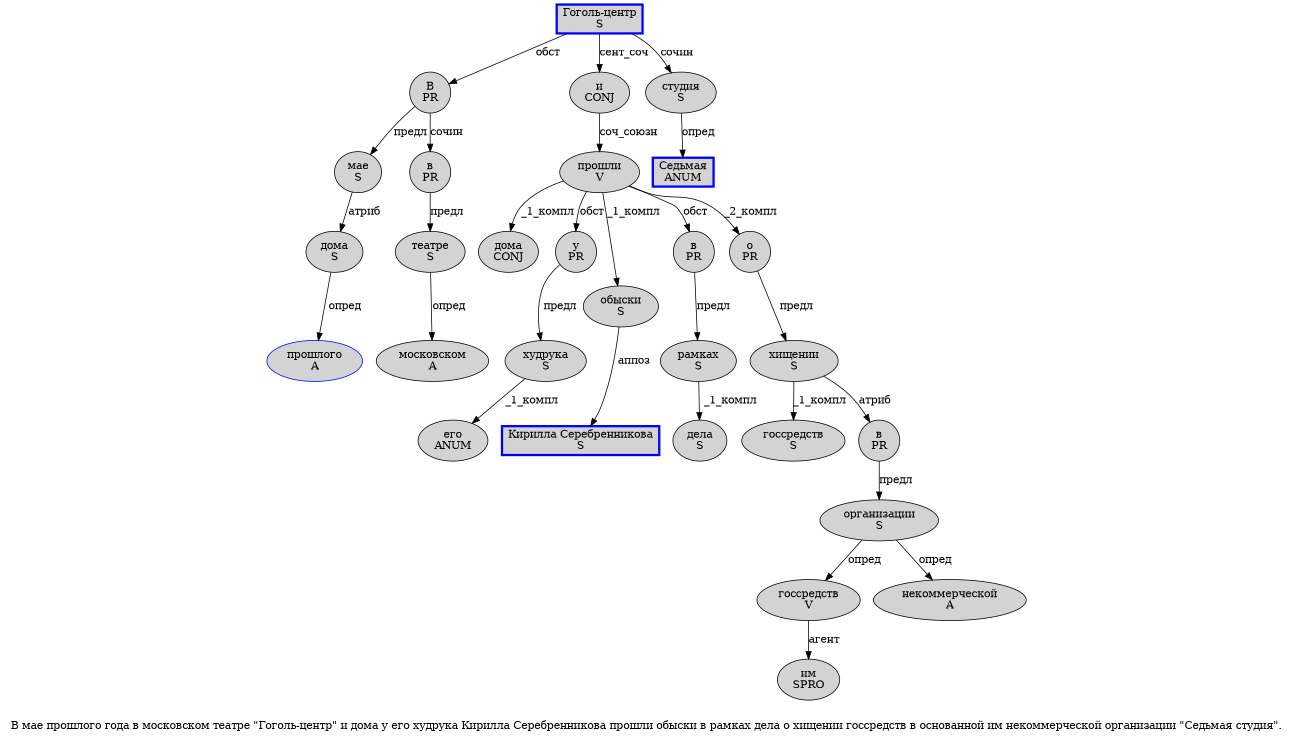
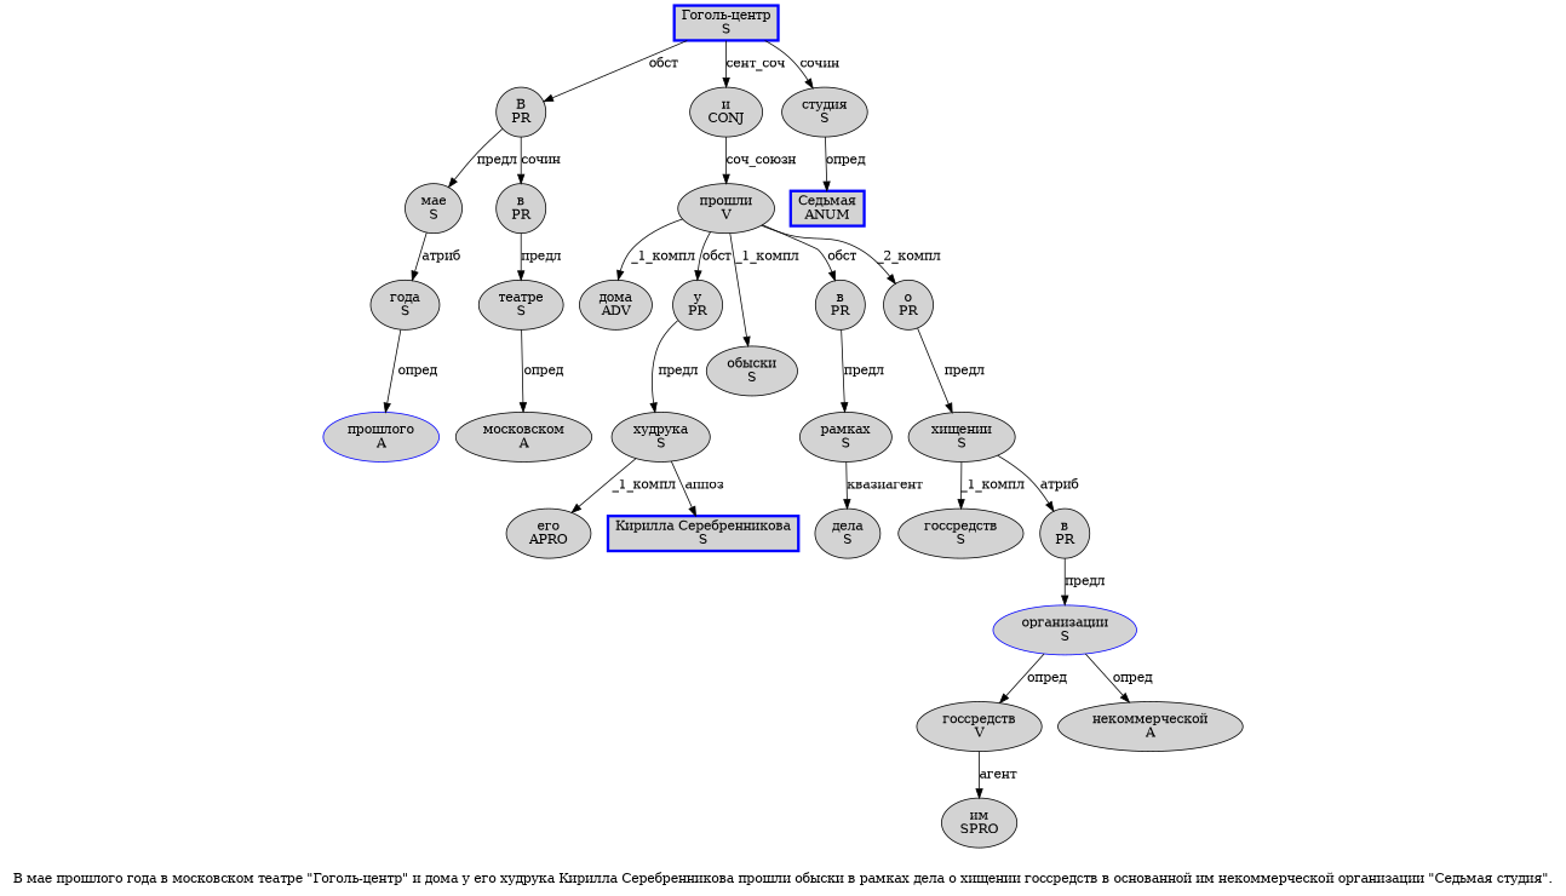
  digraph {
    label="В мае прошлого года в московском театре \"Гоголь-центр\" и дома у его худрука Кирилла Серебренникова прошли обыски в рамках дела о хищении госсредств в основанной им некоммерческой организации \"Седьмая студия\"."
    node [fillcolor=lightgray penwidth=1 shape=ellipse style=filled]
    n1 [label="В\nPR"]
    n2 [label="мае\nS"]
    n3 [label="в\nPR"]
-   n4 [label="дома\nS"]
+   n4 [label="года\nS"]
    n5 [label="театре\nS"]
    n6 [color=blue label="прошлого\nA"]
    n7 [label="московском\nA"]
    n8 [color=blue label="Гоголь-центр\nS" penwidth=3 shape=box]
    n9 [label="и\nCONJ"]
    n10 [label="студия\nS"]
    n11 [label="прошли\nV"]
    n12 [color=blue label="Седьмая\nANUM" penwidth=3 shape=box]
-   n13 [label="дома\nCONJ"]
+   n13 [label="дома\nADV"]
    n14 [label="у\nPR"]
    n15 [label="обыски\nS"]
    n16 [label="в\nPR"]
    n17 [label="о\nPR"]
    n18 [label="худрука\nS"]
-   n19 [label="его\nANUM"]
+   n19 [label="его\nAPRO"]
    n20 [color=blue label="Кирилла Серебренникова\nS" penwidth=3 shape=box]
    n21 [label="рамках\nS"]
    n22 [label="хищении\nS"]
    n23 [label="дела\nS"]
    n24 [label="госсредств\nS"]
    n25 [label="в\nPR"]
-   n26 [label="организации\nS"]
+   n26 [label="организации\nS" color=blue]
    n27 [label="госсредств\nV"]
    n28 [label="некоммерческой\nA"]
    n29 [label="им\nSPRO"]
    n1 -> n2 [label="предл"]
    n1 -> n3 [label="сочин"]
    n2 -> n4 [label="атриб"]
    n3 -> n5 [label="предл"]
    n4 -> n6 [label="опред"]
    n5 -> n7 [label="опред"]
    n8 -> n1 [label="обст"]
    n8 -> n9 [label="сент_соч"]
    n8 -> n10 [label="сочин"]
    n9 -> n11 [label="соч_союзн"]
    n10 -> n12 [label="опред"]
    n11 -> n13 [label="_1_компл"]
    n11 -> n14 [label="обст"]
    n11 -> n15 [label="_1_компл"]
    n11 -> n16 [label="обст"]
    n11 -> n17 [label="_2_компл"]
    n14 -> n18 [label="предл"]
    n16 -> n21 [label="предл"]
    n17 -> n22 [label="предл"]
    n18 -> n19 [label="_1_компл"]
-   n15 -> n20 [label="аппоз"]
-   n21 -> n23 [label="_1_компл"]
+   n18 -> n20 [label="аппоз"]
+   n21 -> n23 [label="квазиагент"]
    n22 -> n24 [label="_1_компл"]
    n22 -> n25 [label="атриб"]
    n25 -> n26 [label="предл"]
    n26 -> n27 [label="опред"]
    n26 -> n28 [label="опред"]
    n27 -> n29 [label="агент"]
  }
